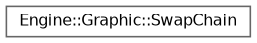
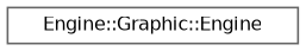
  digraph {
    rankdir=LR
-   n1 [color=grey40 fillcolor=white fontname=Helvetica fontsize=10 height=0.2 label="Engine::Graphic::SwapChain" shape=box style=filled width=0.4]
+   n1 [color=grey40 fillcolor=white fontname=Helvetica fontsize=10 height=0.2 label="Engine::Graphic::Engine" shape=box style=filled width=0.4]
  }
